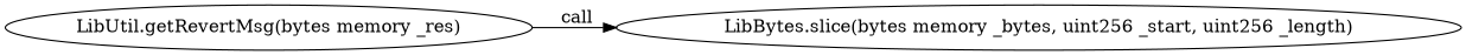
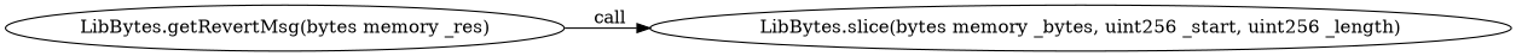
  digraph {
    rankdir=LR
-   "LibUtil.getRevertMsg(bytes memory _res)" [height=0.5 width=4.9028]
+   "LibUtil.getRevertMsg(bytes memory _res)" [height=0.5 width=4.9028 label="LibBytes.getRevertMsg(bytes memory _res)"]
    "LibBytes.slice(bytes memory _bytes, uint256 _start, uint256 _length)" [height=0.5 width=7.7643]
    "LibUtil.getRevertMsg(bytes memory _res)" -> "LibBytes.slice(bytes memory _bytes, uint256 _start, uint256 _length)" [label=" call"]
  }
